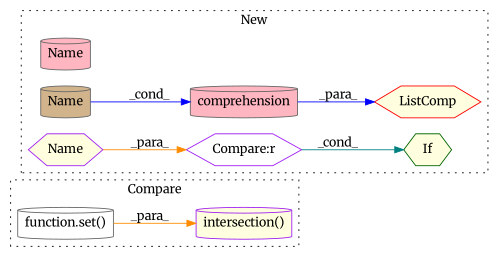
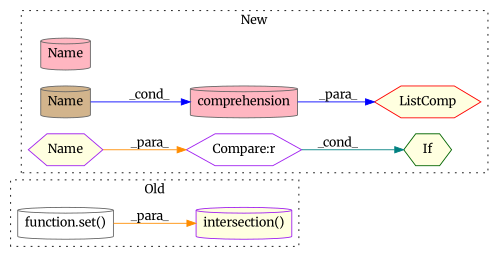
  digraph {
    fontname=Merriweather
    rankdir=LR
    node [a=87 color=gray40 fillcolor=lightyellow fontname=Merriweather l=6 s=1214 shape=cylinder style=filled]
    edge [color=darkorange fontname=Merriweather]
    n1 [a=75 color=purple l="25,1" label="intersection()" s="1180,1224"]
    n2 [a=75 fillcolor=white l="4,1" label="function.set()" s="1205,1223"]
    n3 [a=96 color=darkgreen l=24 label=If shape=hexagon]
    n4 [a=40 color=purple fillcolor=white l=24 label="Compare:r" shape=hexagon]
    n5 [a=106 color=red l=63 label=ListComp s=1176 shape=hexagon]
    n6 [a=45 fillcolor=lightpink l=3 label=comprehension s=1184]
    n7 [fillcolor=lightpink label=Name s=1177]
    n8 [fillcolor=tan label=Name s=1177]
    n9 [color=purple label=Name shape=hexagon]
    subgraph cluster_1 {
-     label=Compare
+     label=Old
      style=dotted
      n1
      n2
    }
    subgraph cluster_2 {
      label=New
      style=dotted
      n3
      n4
      n5
      n6
      n7
      n8
      n9
    }
    n2 -> n1 [label=_para_]
    n4 -> n3 [color=teal label=_cond_]
    n6 -> n5 [color=blue label=_para_]
    n8 -> n6 [color=blue label=_cond_]
    n9 -> n4 [label=_para_]
  }
